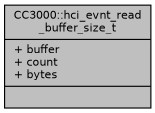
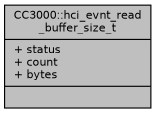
  digraph {
-   n1 [color=black fillcolor=grey75 fontcolor=black fontname=Helvetica fontsize=10 height=0.2 label="{CC3000::hci_evnt_read\l_buffer_size_t\n|+ buffer\l+ count\l+ bytes\l|}" shape=record style=filled width=0.4]
+   n1 [color=black fillcolor=grey75 fontcolor=black fontname=Helvetica fontsize=10 height=0.2 label="{CC3000::hci_evnt_read\l_buffer_size_t\n|+ status\l+ count\l+ bytes\l|}" shape=record style=filled width=0.4]
  }
